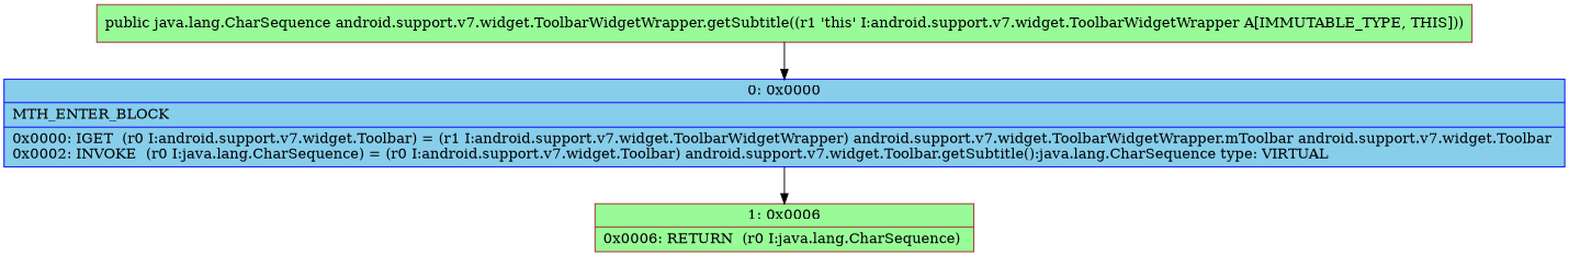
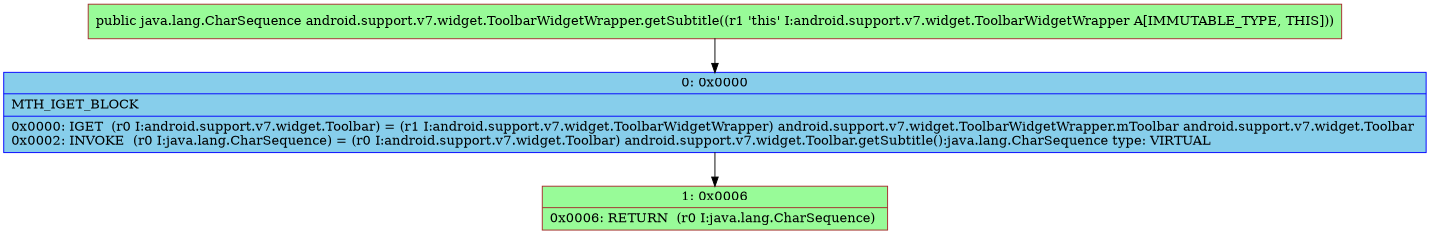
  digraph {
    node [shape=record style=filled fillcolor=palegreen color=brown]
-   n1 [label="{0\:\ 0x0000|MTH_ENTER_BLOCK\l|0x0000: IGET  (r0 I:android.support.v7.widget.Toolbar) = (r1 I:android.support.v7.widget.ToolbarWidgetWrapper) android.support.v7.widget.ToolbarWidgetWrapper.mToolbar android.support.v7.widget.Toolbar \l0x0002: INVOKE  (r0 I:java.lang.CharSequence) = (r0 I:android.support.v7.widget.Toolbar) android.support.v7.widget.Toolbar.getSubtitle():java.lang.CharSequence type: VIRTUAL \l}" fillcolor=skyblue color=blue]
+   n1 [label="{0\:\ 0x0000|MTH_IGET_BLOCK\l|0x0000: IGET  (r0 I:android.support.v7.widget.Toolbar) = (r1 I:android.support.v7.widget.ToolbarWidgetWrapper) android.support.v7.widget.ToolbarWidgetWrapper.mToolbar android.support.v7.widget.Toolbar \l0x0002: INVOKE  (r0 I:java.lang.CharSequence) = (r0 I:android.support.v7.widget.Toolbar) android.support.v7.widget.Toolbar.getSubtitle():java.lang.CharSequence type: VIRTUAL \l}" fillcolor=skyblue color=blue]
    n2 [label="{1\:\ 0x0006|0x0006: RETURN  (r0 I:java.lang.CharSequence) \l}"]
    n3 [label="{public java.lang.CharSequence android.support.v7.widget.ToolbarWidgetWrapper.getSubtitle((r1 'this' I:android.support.v7.widget.ToolbarWidgetWrapper A[IMMUTABLE_TYPE, THIS])) }"]
    n1 -> n2
    n3 -> n1
  }
